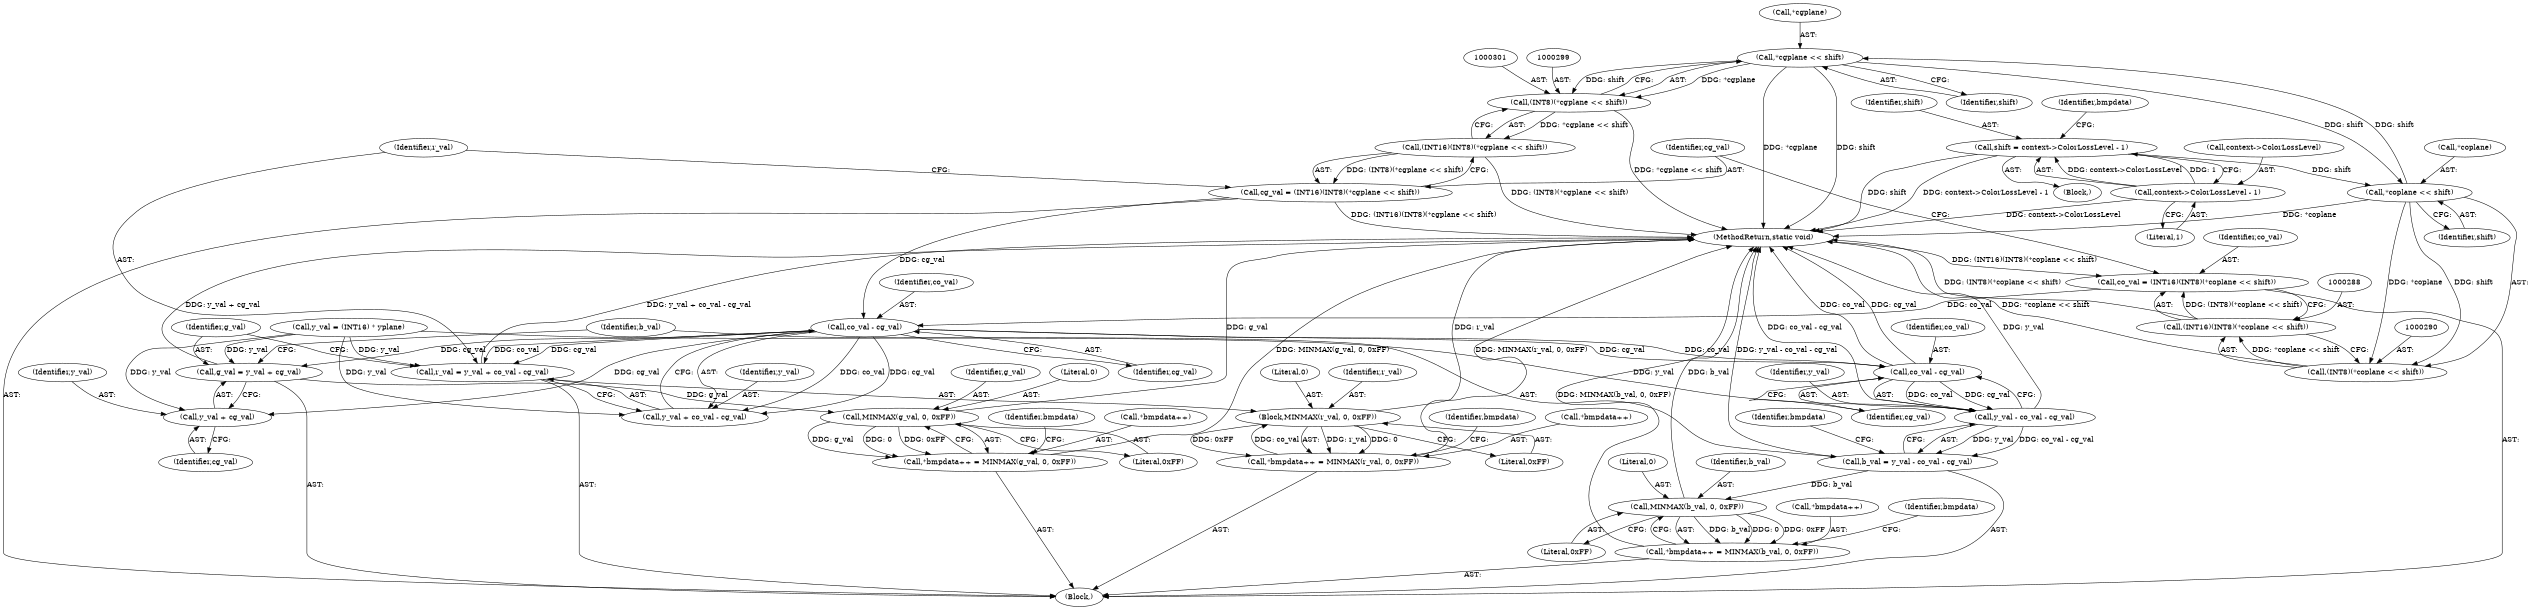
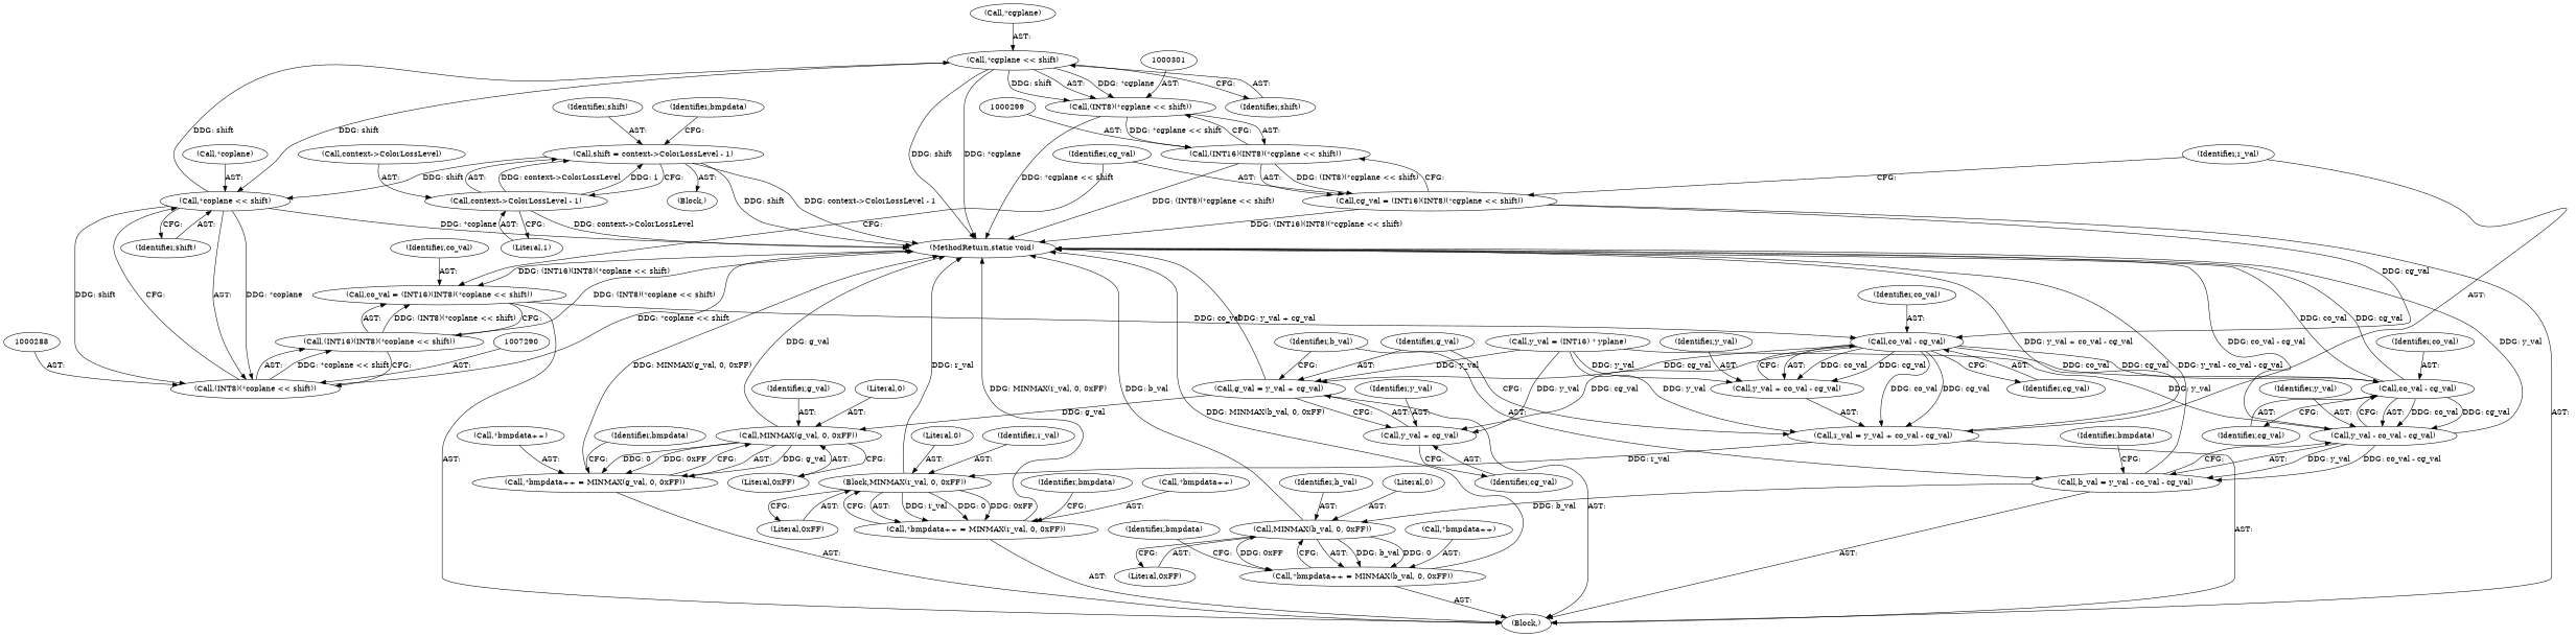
  digraph {
    n1 [label="(Call,*cgplane << shift)"]
    n2 [label="(Call,*coplane << shift)"]
    n3 [label="(Call,(INT8)(*cgplane << shift))"]
    n4 [label="(Identifier,shift)"]
    n5 [label="(MethodReturn,static void)"]
    n6 [label="(Call,(INT8)(*coplane << shift))"]
    n7 [label="(Identifier,shift)"]
    n8 [label="(Call,(INT16)(INT8)(*cgplane << shift))"]
    n9 [label="(Call,co_val = (INT16)(INT8)(*coplane << shift))"]
    n10 [label="(Call,(INT16)(INT8)(*coplane << shift))"]
    n11 [label="(Call,shift = context->ColorLossLevel - 1)"]
    n12 [label="(Call,context->ColorLossLevel - 1)"]
    n13 [label="(Block,)"]
    n14 [label="(Literal,1)"]
    n15 [label="(Call,co_val - cg_val)"]
    n16 [label="(Block,)"]
    n17 [label="(Call,r_val = y_val + co_val - cg_val)"]
    n18 [label="(Call,y_val + co_val - cg_val)"]
    n19 [label="(Call,g_val = y_val + cg_val)"]
    n20 [label="(Call,y_val + cg_val)"]
    n21 [label="(Call,co_val - cg_val)"]
    n22 [label="(Identifier,cg_val)"]
    n23 [label="(Block,MINMAX(r_val, 0, 0xFF))"]
    n24 [label="(Call,MINMAX(g_val, 0, 0xFF))"]
    n25 [label="(Identifier,cg_val)"]
    n26 [label="(Call,y_val - co_val - cg_val)"]
    n27 [label="(Identifier,cg_val)"]
    n28 [label="(Call,*bmpdata++ = MINMAX(r_val, 0, 0xFF))"]
    n29 [label="(Literal,0xFF)"]
    n30 [label="(Call,*bmpdata++ = MINMAX(g_val, 0, 0xFF))"]
    n31 [label="(Literal,0xFF)"]
    n32 [label="(Call,b_val = y_val - co_val - cg_val)"]
    n33 [label="(Call,MINMAX(b_val, 0, 0xFF))"]
    n34 [label="(Call,*bmpdata++ = MINMAX(b_val, 0, 0xFF))"]
    n35 [label="(Literal,0xFF)"]
    n36 [label="(Call,cg_val = (INT16)(INT8)(*cgplane << shift))"]
    n37 [label="(Call,*coplane)"]
    n38 [label="(Identifier,co_val)"]
    n39 [label="(Identifier,bmpdata)"]
    n40 [label="(Identifier,b_val)"]
    n41 [label="(Call,*bmpdata++)"]
    n42 [label="(Identifier,shift)"]
    n43 [label="(Identifier,bmpdata)"]
    n44 [label="(Call,*cgplane)"]
    n45 [label="(Call,context->ColorLossLevel)"]
    n46 [label="(Identifier,co_val)"]
    n47 [label="(Identifier,g_val)"]
    n48 [label="(Identifier,b_val)"]
    n49 [label="(Identifier,r_val)"]
    n50 [label="(Identifier,cg_val)"]
    n51 [label="(Call,*bmpdata++)"]
    n52 [label="(Identifier,co_val)"]
    n53 [label="(Identifier,bmpdata)"]
    n54 [label="(Identifier,y_val)"]
    n55 [label="(Identifier,y_val)"]
    n56 [label="(Identifier,g_val)"]
    n57 [label="(Identifier,bmpdata)"]
    n58 [label="(Call,y_val = (INT16) * yplane)"]
    n59 [label="(Literal,0)"]
    n60 [label="(Identifier,bmpdata)"]
    n61 [label="(Literal,0)"]
    n62 [label="(Identifier,r_val)"]
    n63 [label="(Call,*bmpdata++)"]
    n64 [label="(Literal,0)"]
    n65 [label="(Identifier,y_val)"]
-   1000290
+   1000290 [label=1007290]
    1000288
    1000301
    1000299
    n1 -> n2 [label="DDG: shift"]
    n1 -> n3 [label="AST: "]
    n1 -> n3 [label="DDG: *cgplane"]
    n1 -> n3 [label="DDG: shift"]
    n1 -> n4 [label="CFG: "]
    n1 -> n5 [label="DDG: *cgplane"]
    n1 -> n5 [label="DDG: shift"]
    n2 -> n1 [label="DDG: shift"]
    n2 -> n5 [label="DDG: *coplane"]
    n2 -> n6 [label="AST: "]
    n2 -> n6 [label="DDG: *coplane"]
    n2 -> n6 [label="DDG: shift"]
    n2 -> n7 [label="CFG: "]
-   n3 -> n1 [label="CFG: "]
    n3 -> n5 [label="DDG: *cgplane << shift"]
    n3 -> n8 [label="AST: "]
    n3 -> n8 [label="DDG: *cgplane << shift"]
    n4 -> n1 [label="AST: "]
    n5 -> n9 [label="DDG: (INT16)(INT8)(*coplane << shift)"]
+   n6 -> n2 [label="CFG: "]
    n6 -> n5 [label="DDG: *coplane << shift"]
    n6 -> n10 [label="AST: "]
    n6 -> n10 [label="DDG: *coplane << shift"]
    n7 -> n2 [label="AST: "]
    n8 -> n3 [label="CFG: "]
    n8 -> n5 [label="DDG: (INT8)(*cgplane << shift)"]
    n8 -> n36 [label="AST: "]
    n8 -> n36 [label="DDG: (INT8)(*cgplane << shift)"]
    n9 -> n10 [label="CFG: "]
    n9 -> n15 [label="DDG: co_val"]
    n9 -> n16 [label="AST: "]
    n10 -> n5 [label="DDG: (INT8)(*coplane << shift)"]
    n10 -> n6 [label="CFG: "]
    n10 -> n9 [label="AST: "]
    n10 -> n9 [label="DDG: (INT8)(*coplane << shift)"]
    n11 -> n2 [label="DDG: shift"]
    n11 -> n5 [label="DDG: shift"]
    n11 -> n5 [label="DDG: context->ColorLossLevel - 1"]
    n11 -> n12 [label="CFG: "]
    n11 -> n13 [label="AST: "]
    n12 -> n5 [label="DDG: context->ColorLossLevel"]
    n12 -> n11 [label="AST: "]
    n12 -> n11 [label="DDG: context->ColorLossLevel"]
    n12 -> n11 [label="DDG: 1"]
    n12 -> n14 [label="CFG: "]
    n14 -> n12 [label="AST: "]
    n15 -> n17 [label="DDG: co_val"]
    n15 -> n17 [label="DDG: cg_val"]
    n15 -> n18 [label="AST: "]
    n15 -> n18 [label="DDG: co_val"]
    n15 -> n18 [label="DDG: cg_val"]
    n15 -> n19 [label="DDG: cg_val"]
    n15 -> n20 [label="DDG: cg_val"]
    n15 -> n21 [label="DDG: co_val"]
    n15 -> n21 [label="DDG: cg_val"]
    n15 -> n22 [label="CFG: "]
    n17 -> n5 [label="DDG: y_val + co_val - cg_val"]
    n17 -> n16 [label="AST: "]
-   n17 -> n18 [label="CFG: "]
-   n17 -> n23 [label="AST: "]
+   n17 -> n23 [label="DDG: r_val"]
    n18 -> n15 [label="CFG: "]
    n18 -> n17 [label="AST: "]
    n19 -> n5 [label="DDG: y_val + cg_val"]
    n19 -> n16 [label="AST: "]
    n19 -> n20 [label="CFG: "]
    n19 -> n24 [label="DDG: g_val"]
    n20 -> n19 [label="AST: "]
    n20 -> n25 [label="CFG: "]
    n21 -> n5 [label="DDG: co_val"]
    n21 -> n5 [label="DDG: cg_val"]
    n21 -> n26 [label="AST: "]
    n21 -> n26 [label="DDG: co_val"]
    n21 -> n26 [label="DDG: cg_val"]
    n21 -> n27 [label="CFG: "]
    n22 -> n15 [label="AST: "]
    n23 -> n5 [label="DDG: r_val"]
    n23 -> n28 [label="AST: "]
    n23 -> n28 [label="DDG: r_val"]
    n23 -> n28 [label="DDG: 0"]
    n23 -> n28 [label="DDG: 0xFF"]
    n23 -> n29 [label="CFG: "]
    n24 -> n5 [label="DDG: g_val"]
    n24 -> n30 [label="AST: "]
    n24 -> n30 [label="DDG: g_val"]
    n24 -> n30 [label="DDG: 0"]
    n24 -> n30 [label="DDG: 0xFF"]
    n24 -> n31 [label="CFG: "]
    n25 -> n20 [label="AST: "]
    n26 -> n5 [label="DDG: y_val"]
    n26 -> n5 [label="DDG: co_val - cg_val"]
    n26 -> n21 [label="CFG: "]
    n26 -> n32 [label="AST: "]
    n26 -> n32 [label="DDG: y_val"]
    n26 -> n32 [label="DDG: co_val - cg_val"]
    n27 -> n21 [label="AST: "]
    n28 -> n5 [label="DDG: MINMAX(r_val, 0, 0xFF)"]
    n28 -> n16 [label="AST: "]
-   n28 -> n23 [label="DDG: co_val"]
+   n28 -> n23 [label="CFG: "]
    n29 -> n23 [label="AST: "]
    n30 -> n5 [label="DDG: MINMAX(g_val, 0, 0xFF)"]
    n30 -> n16 [label="AST: "]
    n30 -> n24 [label="CFG: "]
    n31 -> n24 [label="AST: "]
    n32 -> n5 [label="DDG: y_val - co_val - cg_val"]
    n32 -> n16 [label="AST: "]
    n32 -> n26 [label="CFG: "]
    n32 -> n33 [label="DDG: b_val"]
    n33 -> n5 [label="DDG: b_val"]
    n33 -> n34 [label="AST: "]
    n33 -> n34 [label="DDG: b_val"]
    n33 -> n34 [label="DDG: 0"]
    n33 -> n34 [label="DDG: 0xFF"]
    n33 -> n35 [label="CFG: "]
    n34 -> n5 [label="DDG: MINMAX(b_val, 0, 0xFF)"]
    n34 -> n16 [label="AST: "]
    n34 -> n33 [label="CFG: "]
    n35 -> n33 [label="AST: "]
    n36 -> n5 [label="DDG: (INT16)(INT8)(*cgplane << shift)"]
    n36 -> n8 [label="CFG: "]
    n36 -> n15 [label="DDG: cg_val"]
    n36 -> n16 [label="AST: "]
    n37 -> n2 [label="AST: "]
    n38 -> n9 [label="AST: "]
    n39 -> n30 [label="CFG: "]
    n40 -> n33 [label="AST: "]
    n41 -> n34 [label="AST: "]
    n42 -> n11 [label="AST: "]
    n43 -> n28 [label="CFG: "]
    n44 -> n1 [label="AST: "]
    n45 -> n12 [label="AST: "]
    n46 -> n15 [label="AST: "]
    n47 -> n17 [label="CFG: "]
    n47 -> n19 [label="AST: "]
    n48 -> n19 [label="CFG: "]
    n48 -> n32 [label="AST: "]
    n49 -> n17 [label="AST: "]
    n49 -> n36 [label="CFG: "]
    n50 -> n9 [label="CFG: "]
    n50 -> n36 [label="AST: "]
    n51 -> n28 [label="AST: "]
    n52 -> n21 [label="AST: "]
    n53 -> n11 [label="CFG: "]
    n54 -> n20 [label="AST: "]
    n55 -> n18 [label="AST: "]
    n56 -> n24 [label="AST: "]
    n57 -> n34 [label="CFG: "]
    n58 -> n17 [label="DDG: y_val"]
    n58 -> n18 [label="DDG: y_val"]
    n58 -> n19 [label="DDG: y_val"]
    n58 -> n20 [label="DDG: y_val"]
    n58 -> n26 [label="DDG: y_val"]
    n59 -> n33 [label="AST: "]
    n60 -> n32 [label="CFG: "]
    n61 -> n24 [label="AST: "]
    n62 -> n23 [label="AST: "]
    n63 -> n30 [label="AST: "]
    n64 -> n23 [label="AST: "]
    n65 -> n26 [label="AST: "]
    1000290 -> n6 [label="AST: "]
-   1000288 -> n10 [label="AST: "]
+   1000288 -> n6 [label="AST: "]
    1000301 -> n3 [label="AST: "]
-   1000299 -> n3 [label="AST: "]
+   1000299 -> n8 [label="AST: "]
  }
